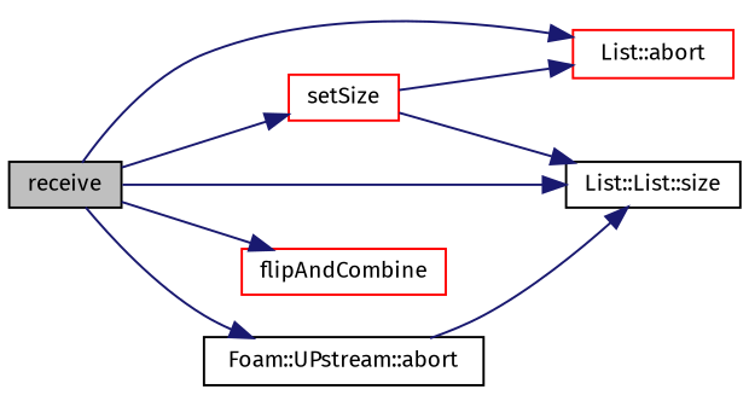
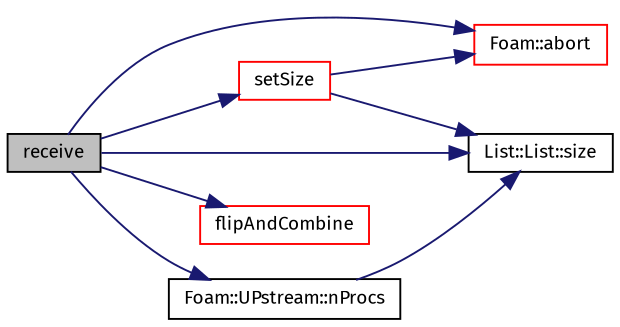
  digraph {
    fontname="Fira Sans"
    rankdir=LR
    node [color=black fontname="Fira Sans" fontsize=10 shape=record]
    edge [color=midnightblue fontname="Fira Sans" fontsize=10 labelfontname=Helvetica labelfontsize=10 style=solid]
    n1 [fillcolor=grey75 fontcolor=black height=0.2 label=receive style=filled width=0.4]
-   n2 [color=red height=0.2 label="List::abort" width=0.4]
+   n2 [color=red height=0.2 label="Foam::abort" width=0.4]
    n3 [color=red height=0.2 label=setSize width=0.4]
    n4 [height=0.2 label="List::List::size" width=0.4]
    n5 [color=red height=0.2 label=flipAndCombine width=0.4]
-   n6 [height=0.2 label="Foam::UPstream::abort" width=0.4]
+   n6 [height=0.2 label="Foam::UPstream::nProcs" width=0.4]
    n1 -> n2
    n1 -> n3
    n1 -> n4
    n1 -> n5
    n1 -> n6
    n3 -> n2
    n3 -> n4
    n6 -> n4
  }
